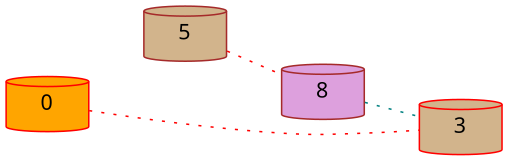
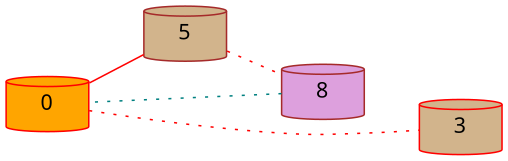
  graph {
    fontname="Noto Sans"
    rankdir=LR
    node [color=red fillcolor=tan fontname="Noto Sans" shape=cylinder style=filled]
    edge [color=red fontname="Noto Sans" style=dotted]
    n1 [fillcolor=orange label=0]
    n2 [color=brown label=5]
    n3 [label=3]
    n4 [color=brown fillcolor=plum label=8]
+   n1 -- n2 [style=""]
    n1 -- n3
    n2 -- n4
-   n4 -- n3 [color=teal]
+   n4 -- n1 [color=teal]
  }
